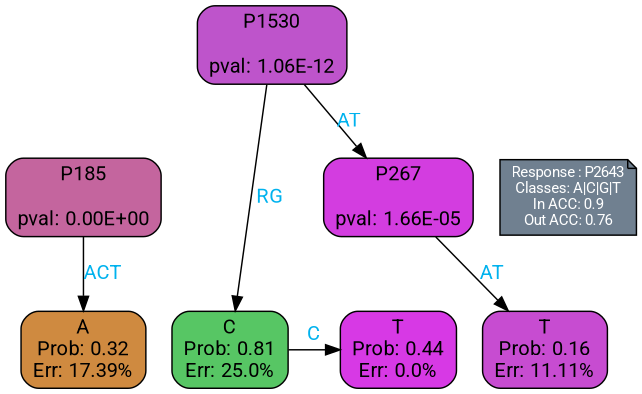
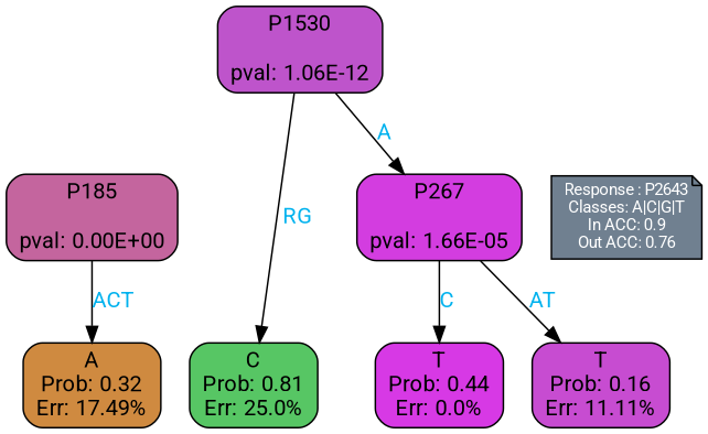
  digraph {
    fontname=Roboto
    ranksep=equally
    splines=polylines
    node [color=black fontname=Roboto shape=box style="filled, rounded"]
    edge [fontcolor=deepskyblue2 fontname=Roboto]
-   n1 [fillcolor="#cf8a40" label="A\nProb: 0.32\nErr: 17.39%"]
+   n1 [fillcolor="#cf8a40" label="A\nProb: 0.32\nErr: 17.49%"]
    n2 [fillcolor="#c74cd1" label="T\nProb: 0.16\nErr: 11.11%"]
    n3 [fillcolor="#d739e5" label="T\nProb: 0.44\nErr: 0.0%"]
    n4 [fillcolor="#57c664" label="C\nProb: 0.81\nErr: 25.0%"]
    n5 [align=left fillcolor=slategray fontcolor=white fontsize=10 label="Response : P2643\nClasses: A|C|G|T\nIn ACC: 0.9\nOut ACC: 0.76\n" shape=note style=filled]
    n6 [fillcolor="#c4659e" label="P185\n\npval: 0.00E+00"]
    n7 [fillcolor="#be54cb" label="P1530\n\npval: 1.06E-12"]
    n8 [fillcolor="#d33de0" label="P267\n\npval: 1.66E-05"]
    subgraph sub_1 {
      rank=same
      n1
      n2
      n3
      n4
    }
    subgraph sub_2 {
      rank=same
      n5
      n6
    }
    n6 -> n1 [label=ACT]
    n7 -> n4 [label=RG]
-   n7 -> n8 [label=AT]
+   n7 -> n8 [label=A]
    n8 -> n2 [label=AT]
-   n4 -> n3 [label=C]
+   n8 -> n3 [label=C]
  }
